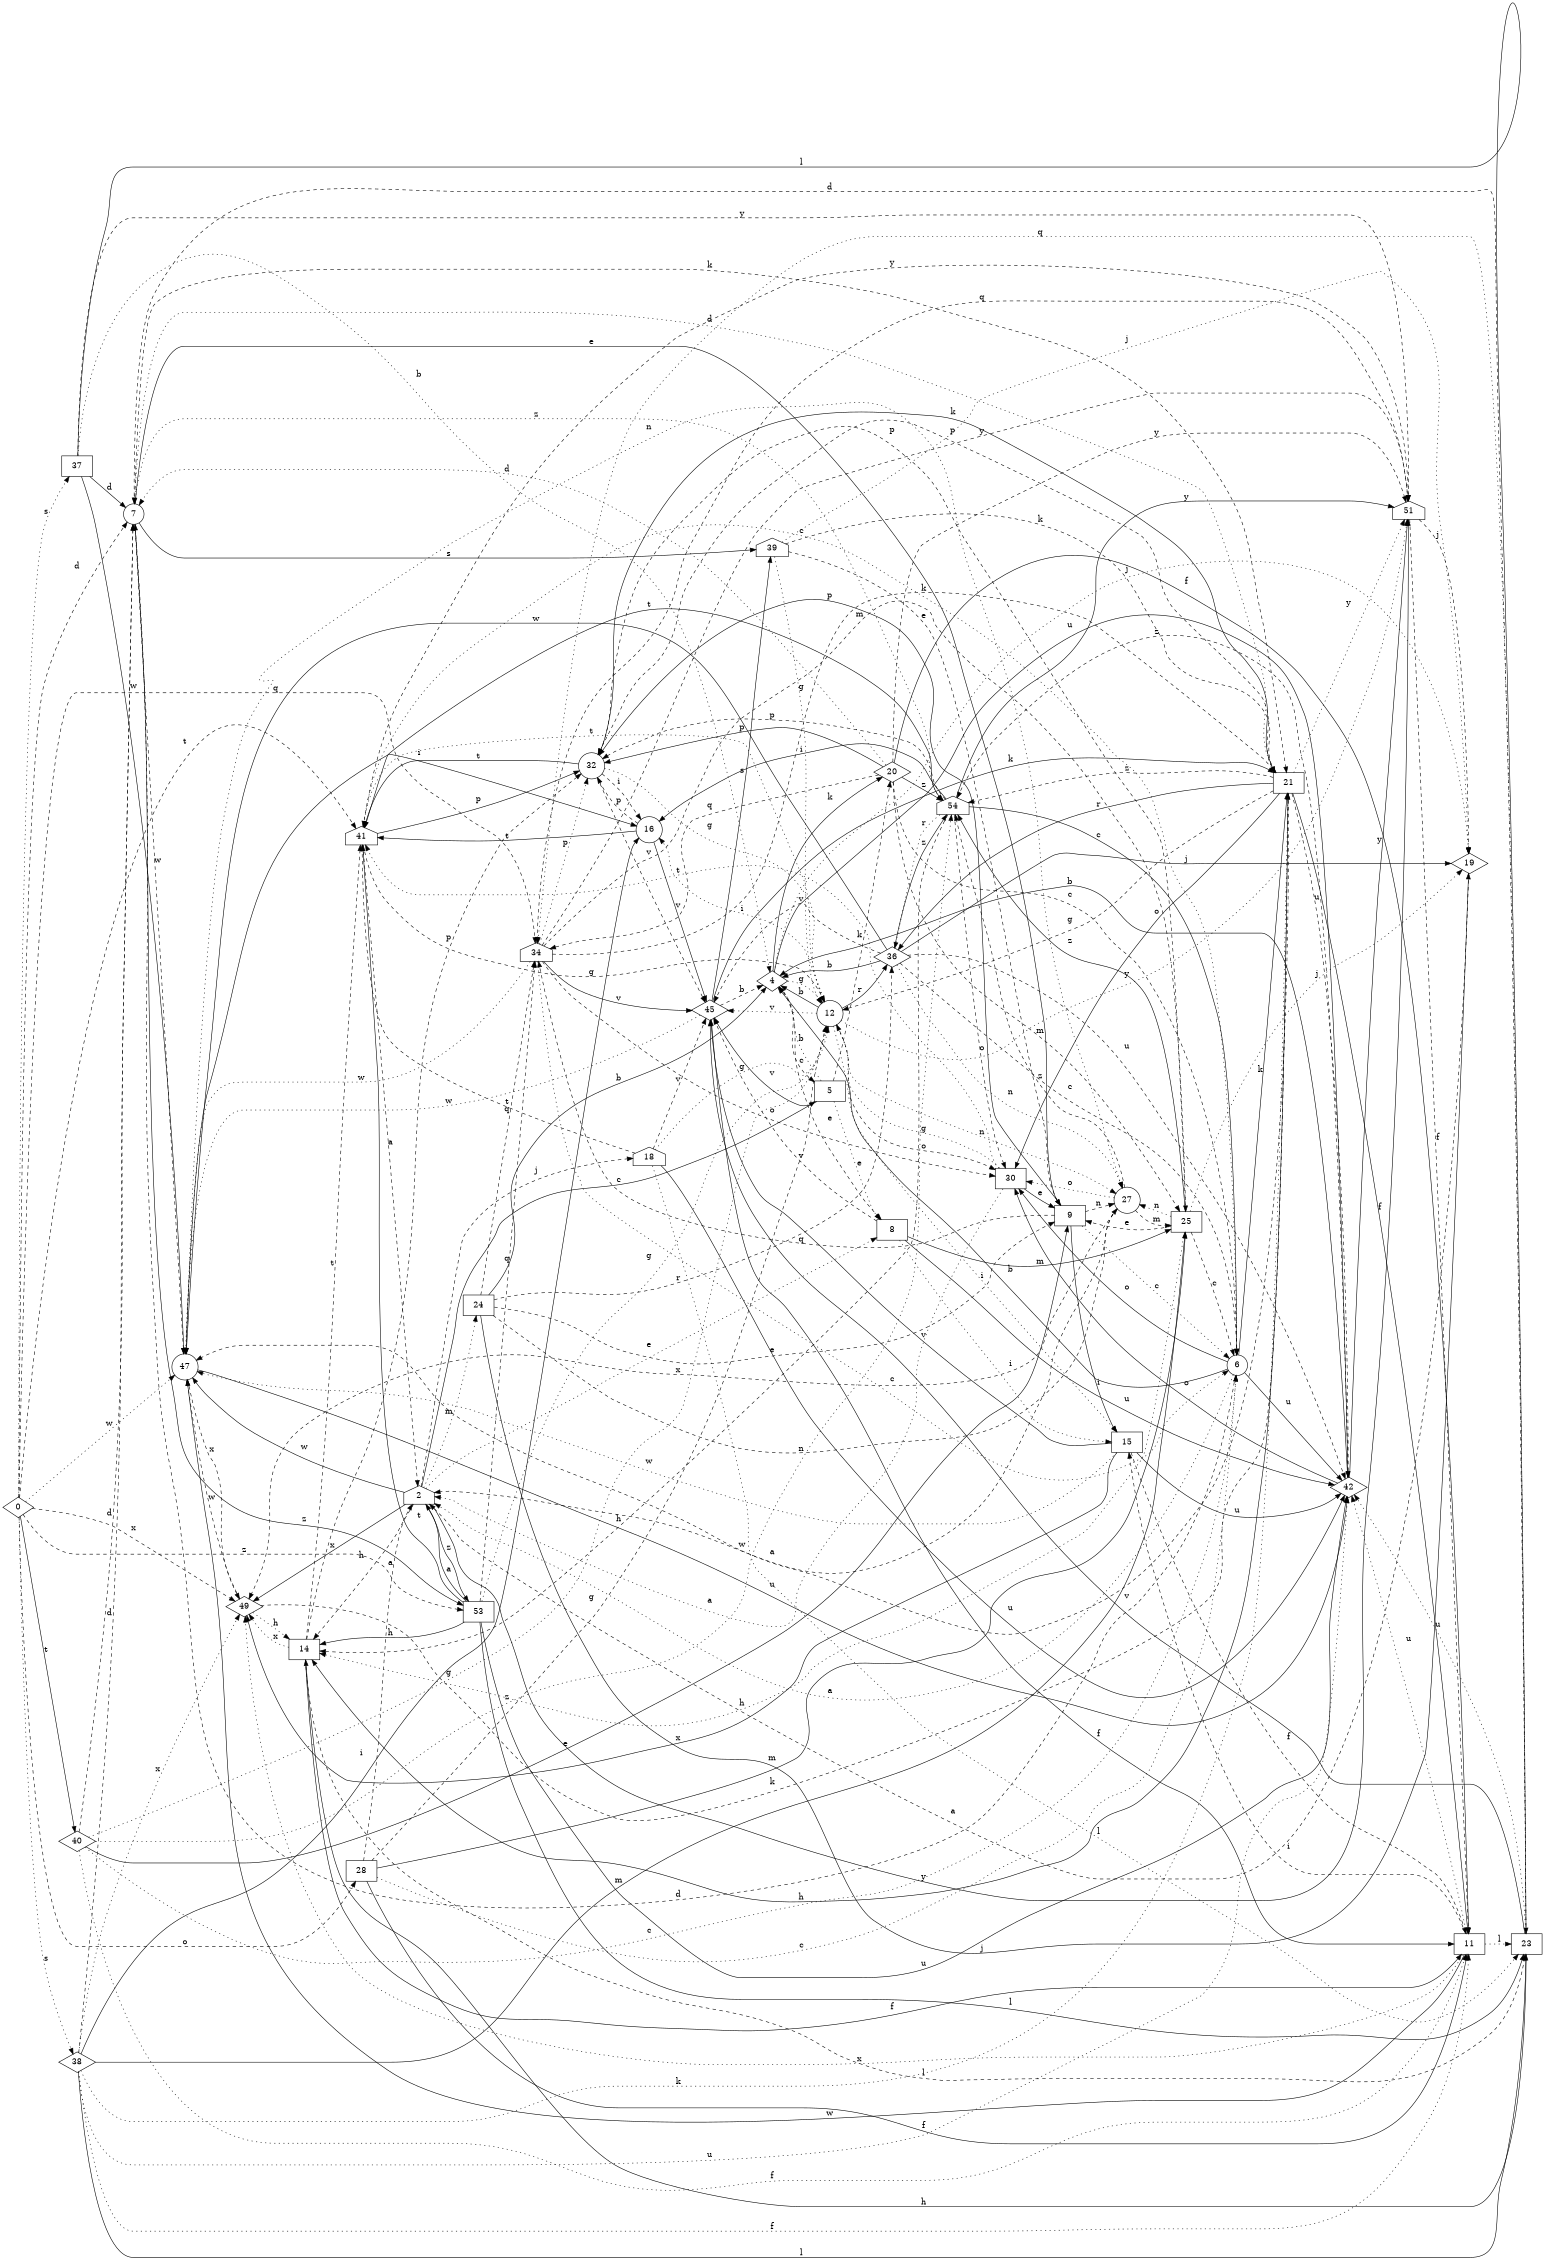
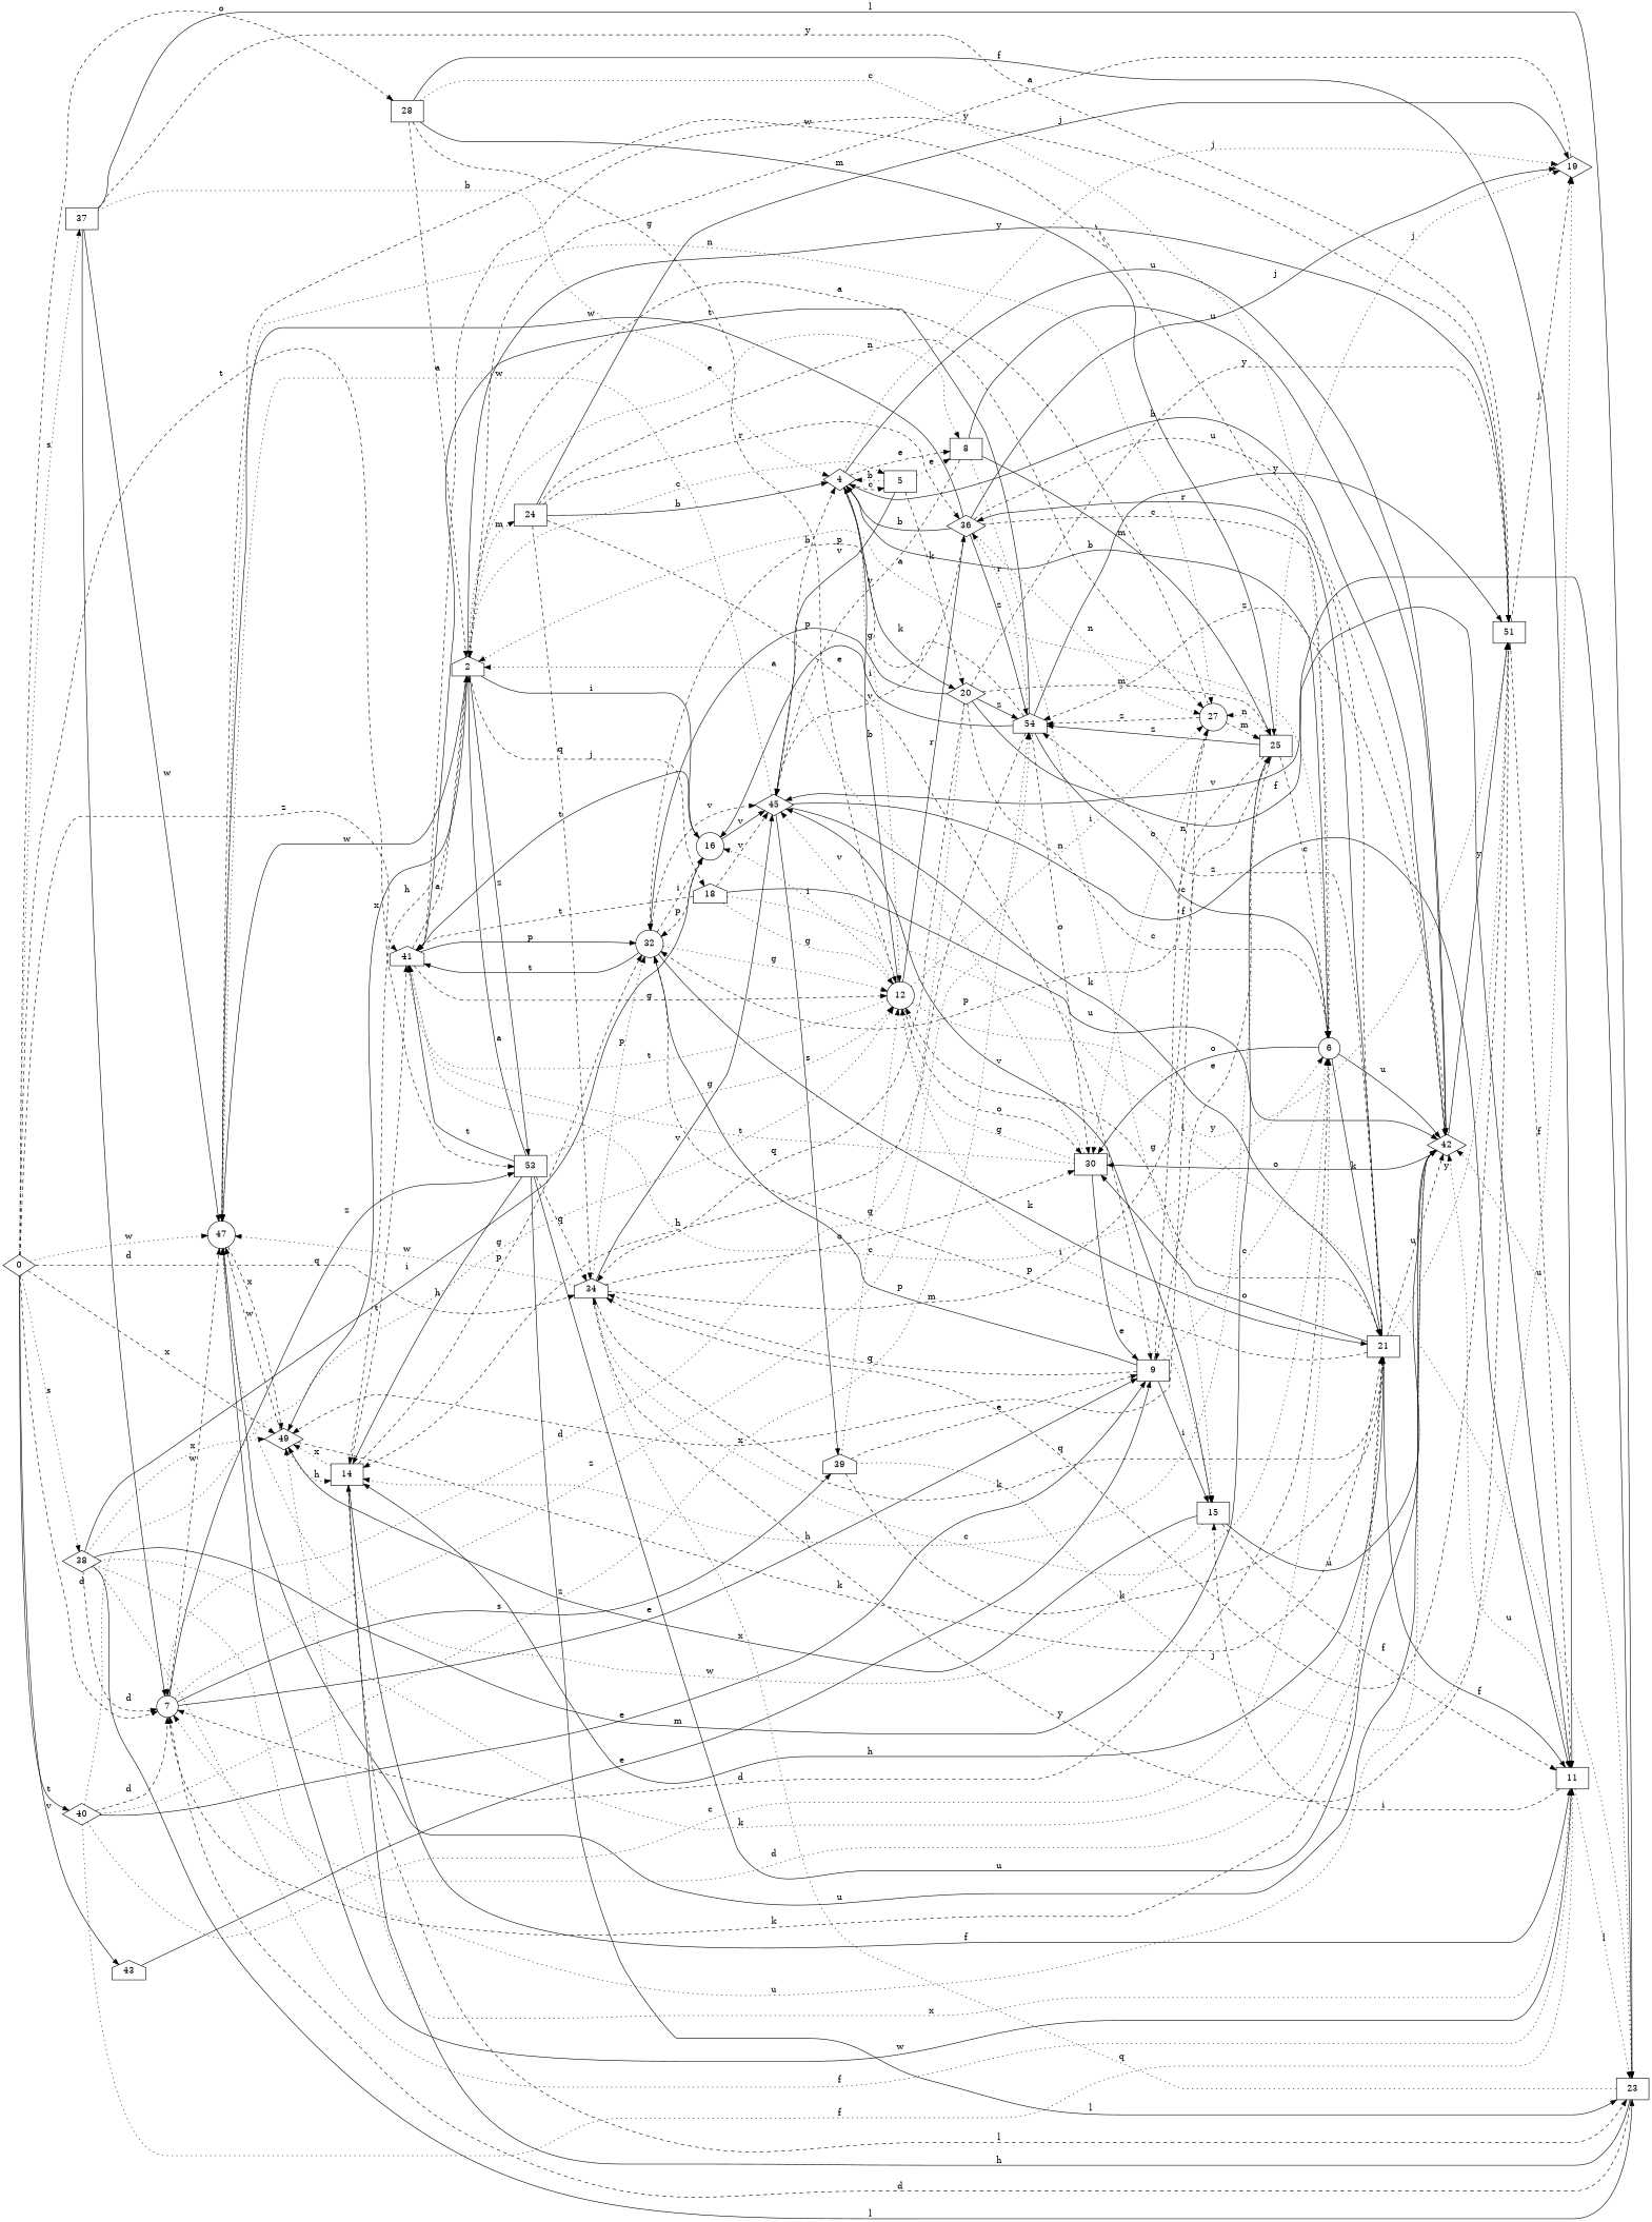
  strict digraph {
    rankdir=LR
    node [shape=box]
    edge [style=dashed]
    0 [shape=diamond]
    7 [shape=circle]
    28
    34 [shape=house]
    37
    38 [shape=diamond]
    40 [shape=diamond]
    41 [shape=house]
+   43 [shape=house]
    47 [shape=circle]
    49 [shape=diamond]
    53
    21
    9
    39 [shape=house]
    54 [shape=house]
    2 [shape=house]
    12 [shape=circle]
    6 [shape=circle]
    25
    11
-   51 [shape=house]
+   51
    45 [shape=diamond]
    30
    32 [shape=circle]
    4 [shape=diamond]
    23
    42 [shape=diamond]
    16 [shape=circle]
    27 [shape=circle]
    14
    5
    8
    18 [shape=house]
    24
    20 [shape=diamond]
    15
    19 [shape=diamond]
    36 [shape=diamond]
    0 -> 7 [label=d]
    0 -> 28 [label=o]
    0 -> 34 [label=q]
    0 -> 37 [label=s style=dotted]
    0 -> 38 [label=s style=dotted]
    0 -> 40 [label=t style=solid]
    0 -> 41 [label=t]
+   0 -> 43 [label=v style=solid]
    0 -> 47 [label=w style=dotted]
    0 -> 49 [label=x]
    0 -> 53 [label=z]
    7 -> 47 [label=w]
    7 -> 53 [label=z style=solid]
    7 -> 21 [label=k]
    7 -> 9 [label=e style=solid]
    7 -> 39 [label=s style=solid]
    7 -> 54 [label=z style=dotted]
    28 -> 2 [label=a]
    28 -> 12 [label=g]
    28 -> 6 [label=c style=dotted]
    28 -> 25 [label=m style=solid]
    28 -> 11 [label=f style=solid]
    34 -> 47 [label=w style=dotted]
    34 -> 21 [label=k]
    34 -> 6 [label=c style=dotted]
    34 -> 25 [label=m]
    34 -> 51 [label=y]
    34 -> 45 [label=v style=solid]
    34 -> 30 [label=o]
    34 -> 32 [label=p style=dotted]
    37 -> 7 [label=d style=solid]
    37 -> 47 [label=w style=solid]
    37 -> 51 [label=y]
    37 -> 4 [label=b style=dotted]
    37 -> 23 [label=l style=solid]
    38 -> 7 [label=d]
    38 -> 49 [label=x style=dotted]
    38 -> 21 [label=k style=dotted]
    38 -> 25 [label=m style=solid]
    38 -> 11 [label=f style=dotted]
    38 -> 23 [label=l style=solid]
    38 -> 42 [label=u style=dotted]
    38 -> 16 [label=i style=solid]
    40 -> 7 [label=d]
    40 -> 9 [label=e style=solid]
    40 -> 54 [label=z style=dotted]
    40 -> 12 [label=g style=dotted]
    40 -> 6 [label=c style=dotted]
    40 -> 11 [label=f style=dotted]
    41 -> 2 [label=a]
    41 -> 12 [label=g]
    41 -> 6 [label=c style=dotted]
    41 -> 51 [label=y]
    41 -> 32 [label=p style=solid]
+   43 -> 9 [label=e style=solid]
    47 -> 49 [label=x]
    47 -> 42 [label=u style=solid]
-   47 -> 16 [label=i style=solid]
+   2 -> 16 [label=i style=solid]
    47 -> 27 [label=n style=dotted]
    49 -> 47 [label=w]
    49 -> 21 [label=k]
    49 -> 14 [label=h style=dotted]
    53 -> 34 [label=q]
    53 -> 41 [label=t style=solid]
    53 -> 2 [label=a style=solid]
    53 -> 12 [label=g style=dotted]
    53 -> 23 [label=l style=solid]
    53 -> 42 [label=u style=solid]
    53 -> 14 [label=h style=solid]
    21 -> 7 [label=d style=dotted]
    21 -> 47 [label=w]
    21 -> 54 [label=z]
    21 -> 12 [label=g]
    21 -> 11 [label=f style=solid]
    21 -> 51 [label=y style=dotted]
    21 -> 30 [label=o style=solid]
    21 -> 32 [label=p]
    21 -> 42 [label=u]
    21 -> 14 [label=h style=solid]
    21 -> 36 [label=r style=solid]
    9 -> 34 [label=q]
    9 -> 6 [label=c style=dotted]
    9 -> 32 [label=p style=solid]
    9 -> 27 [label=n]
    9 -> 15 [label=i style=solid]
    39 -> 21 [label=k]
    39 -> 9 [label=e]
    39 -> 12 [label=g style=dotted]
    39 -> 19 [label=j style=dotted]
    54 -> 41 [label=t style=solid]
    54 -> 6 [label=c style=solid]
    54 -> 51 [label=y style=solid]
    54 -> 30 [label=o]
    54 -> 32 [label=p]
    54 -> 16 [label=i style=solid]
    54 -> 14 [label=h]
    54 -> 36 [label=r style=dotted]
    2 -> 47 [label=w style=solid]
    2 -> 49 [label=x style=solid]
    2 -> 53 [label=z style=solid]
    2 -> 51 [label=y style=solid]
    2 -> 14 [label=h]
-   2 -> 5 [label=c style=solid]
+   2 -> 5 [label=c style=dotted]
    2 -> 8 [label=e style=dotted]
    2 -> 18 [label=j]
    2 -> 24 [label=m style=dotted]
    12 -> 41 [label=t style=dotted]
    12 -> 51 [label=y style=dotted]
    12 -> 45 [label=v style=dotted]
    12 -> 30 [label=o]
    12 -> 4 [label=b style=solid]
    12 -> 16 [label=i style=dotted]
    12 -> 27 [label=n style=dotted]
    12 -> 15 [label=i style=dotted]
    12 -> 36 [label=r style=solid]
    6 -> 7 [label=d]
    6 -> 21 [label=k style=solid]
    6 -> 2 [label=a style=dotted]
    6 -> 30 [label=o style=solid]
    6 -> 4 [label=b style=solid]
    6 -> 42 [label=u style=solid]
    25 -> 9 [label=e]
    25 -> 54 [label=z style=solid]
    25 -> 6 [label=c]
    25 -> 32 [label=p]
    25 -> 27 [label=n style=dotted]
    25 -> 14 [label=h style=dotted]
    25 -> 19 [label=j style=dotted]
    11 -> 47 [label=w style=solid]
    11 -> 49 [label=x style=dotted]
    11 -> 23 [label=l style=dotted]
    11 -> 42 [label=u style=dotted]
    11 -> 15 [label=i]
    51 -> 34 [label=q]
    51 -> 11 [label=f]
    51 -> 19 [label=j]
    45 -> 47 [label=w style=dotted]
    45 -> 21 [label=k style=solid]
    45 -> 39 [label=s style=solid]
    45 -> 11 [label=f style=solid]
    45 -> 4 [label=b]
    30 -> 41 [label=t style=dotted]
    30 -> 9 [label=e style=solid]
    30 -> 2 [label=a style=dotted]
    30 -> 12 [label=g style=dotted]
    32 -> 41 [label=t style=solid]
    32 -> 21 [label=k style=solid]
    32 -> 12 [label=g style=dotted]
    32 -> 45 [label=v]
    32 -> 16 [label=i]
    4 -> 12 [label=g style=dotted]
    4 -> 42 [label=u style=solid]
    4 -> 5 [label=c]
    4 -> 8 [label=e]
    4 -> 20 [label=k style=solid]
    4 -> 19 [label=j style=dotted]
    23 -> 7 [label=d]
    23 -> 34 [label=q style=dotted]
    23 -> 45 [label=v style=solid]
    23 -> 42 [label=u style=dotted]
    23 -> 14 [label=h style=solid]
    42 -> 54 [label=z]
    42 -> 51 [label=y style=solid]
    42 -> 30 [label=o style=solid]
    42 -> 4 [label=b style=solid]
    16 -> 41 [label=t style=solid]
    16 -> 45 [label=v style=solid]
    16 -> 32 [label=p]
    27 -> 49 [label=x]
    27 -> 54 [label=z]
    27 -> 2 [label=a]
    27 -> 25 [label=m]
    27 -> 30 [label=o style=dotted]
    14 -> 41 [label=t]
    14 -> 49 [label=x style=dotted]
    14 -> 11 [label=f style=solid]
    14 -> 32 [label=p]
    14 -> 23 [label=l]
    5 -> 45 [label=v style=solid]
    5 -> 4 [label=b style=dotted]
    5 -> 8 [label=e style=dotted]
    5 -> 20 [label=k]
    8 -> 25 [label=m style=solid]
    8 -> 45 [label=v]
    8 -> 42 [label=u style=solid]
    8 -> 15 [label=i style=dotted]
    18 -> 41 [label=t]
    18 -> 12 [label=g style=dotted]
    18 -> 45 [label=v]
    18 -> 23 [label=l style=dotted]
    18 -> 42 [label=u style=solid]
    24 -> 34 [label=q]
    24 -> 9 [label=e]
    24 -> 4 [label=b style=solid]
    24 -> 27 [label=n]
    24 -> 19 [label=j style=solid]
    24 -> 36 [label=r]
    20 -> 7 [label=d style=dotted]
    20 -> 34 [label=q]
    20 -> 54 [label=z style=solid]
    20 -> 6 [label=c]
    20 -> 25 [label=m]
    20 -> 11 [label=f style=solid]
    20 -> 51 [label=y]
    20 -> 32 [label=p style=solid]
    15 -> 47 [label=w style=dotted]
    15 -> 49 [label=x style=solid]
    15 -> 11 [label=f]
    15 -> 45 [label=v style=solid]
    15 -> 42 [label=u style=solid]
    19 -> 2 [label=a]
    36 -> 47 [label=w style=solid]
    36 -> 54 [label=z style=solid]
    36 -> 6 [label=c]
    36 -> 45 [label=v]
    36 -> 4 [label=b style=solid]
    36 -> 42 [label=u]
    36 -> 27 [label=n style=dotted]
    36 -> 19 [label=j style=solid]
  }
